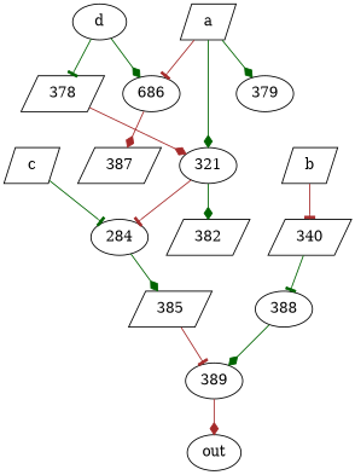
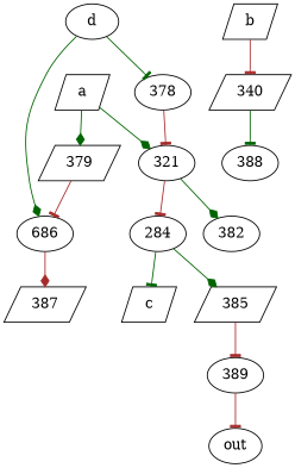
  strict digraph {
    node [shape=parallelogram]
    edge [arrowhead=tee color=darkgreen]
    389 [shape=ellipse]
    out [shape=ellipse]
    a
-   379 [shape=ellipse]
+   379
    n5 [label=321 shape=ellipse]
    n6 [label=686 shape=ellipse]
-   382
+   382 [shape=ellipse]
    n8 [label=284 shape=ellipse]
    387
    385
    388 [shape=ellipse]
    n12 [label=340]
    b
    c
    d [shape=ellipse]
-   378
-   389 -> out [arrowhead=diamond color=brown]
+   378 [shape=ellipse]
+   389 -> out [color=brown]
    a -> 379 [arrowhead=diamond]
    a -> n5 [arrowhead=diamond]
-   a -> n6 [color=brown]
+   379 -> n6 [color=brown]
    n5 -> 382 [arrowhead=diamond]
    n5 -> n8 [color=brown]
    n6 -> 387 [arrowhead=diamond color=brown]
    n8 -> 385 [arrowhead=diamond]
    385 -> 389 [color=brown]
-   388 -> 389 [arrowhead=diamond]
    n12 -> 388
    b -> n12 [color=brown]
-   c -> n8
+   n8 -> c
    d -> n6 [arrowhead=diamond]
    d -> 378
-   378 -> n5 [arrowhead=diamond color=brown]
+   378 -> n5 [color=brown]
  }
